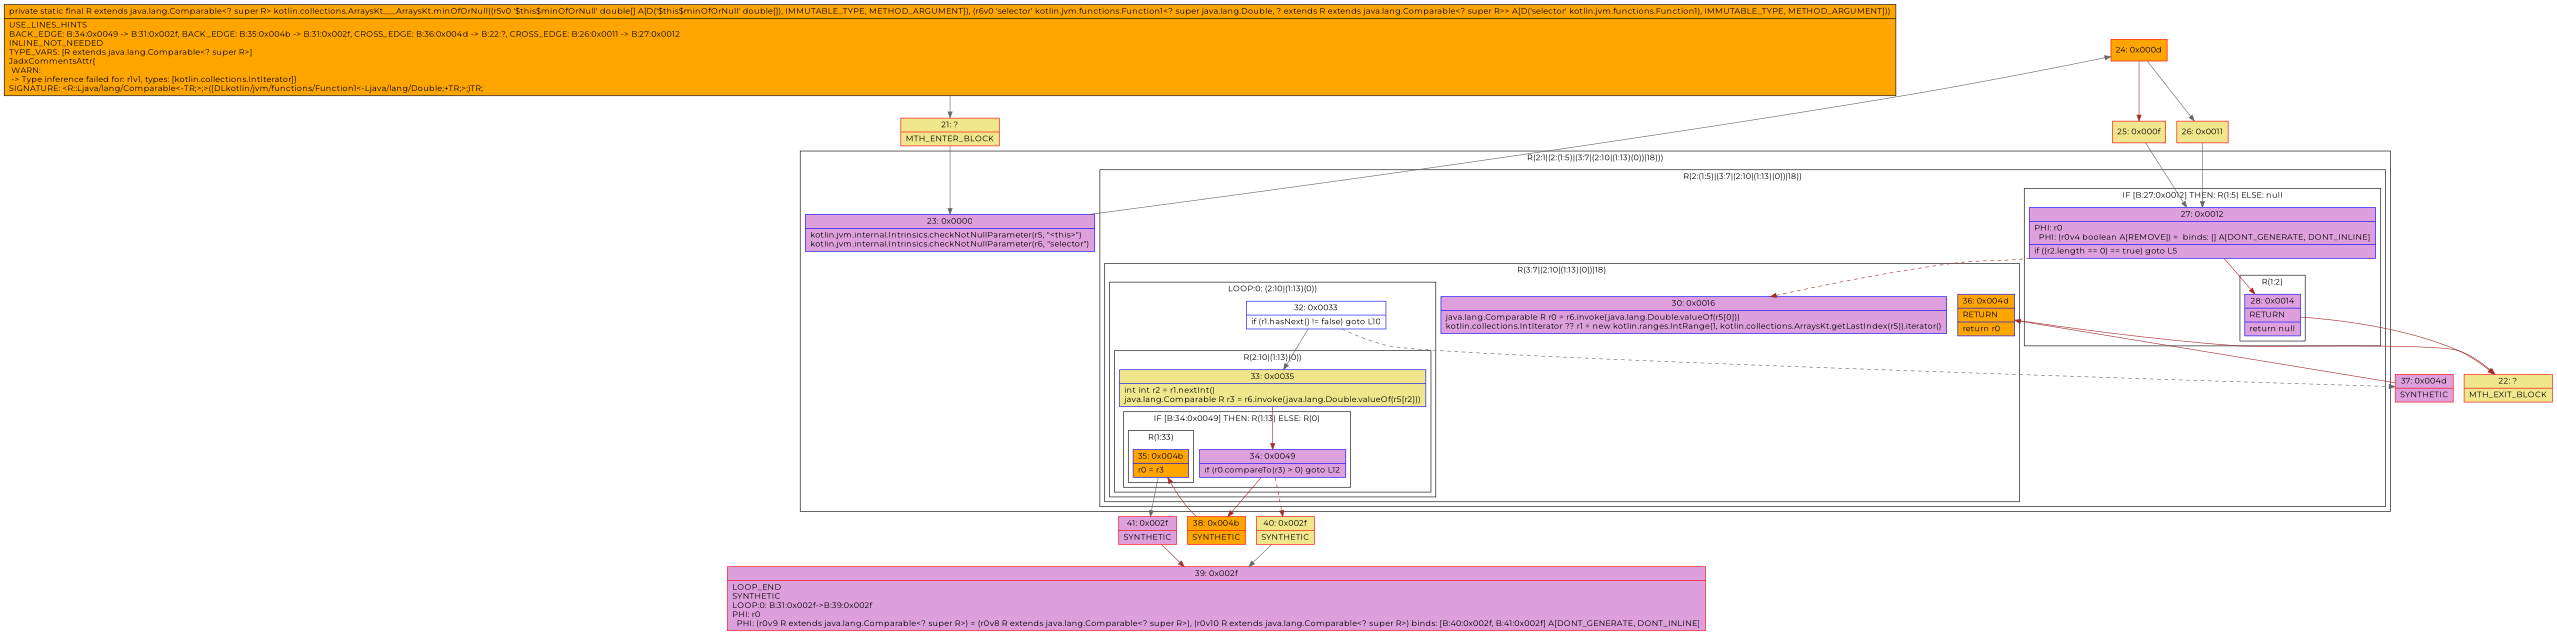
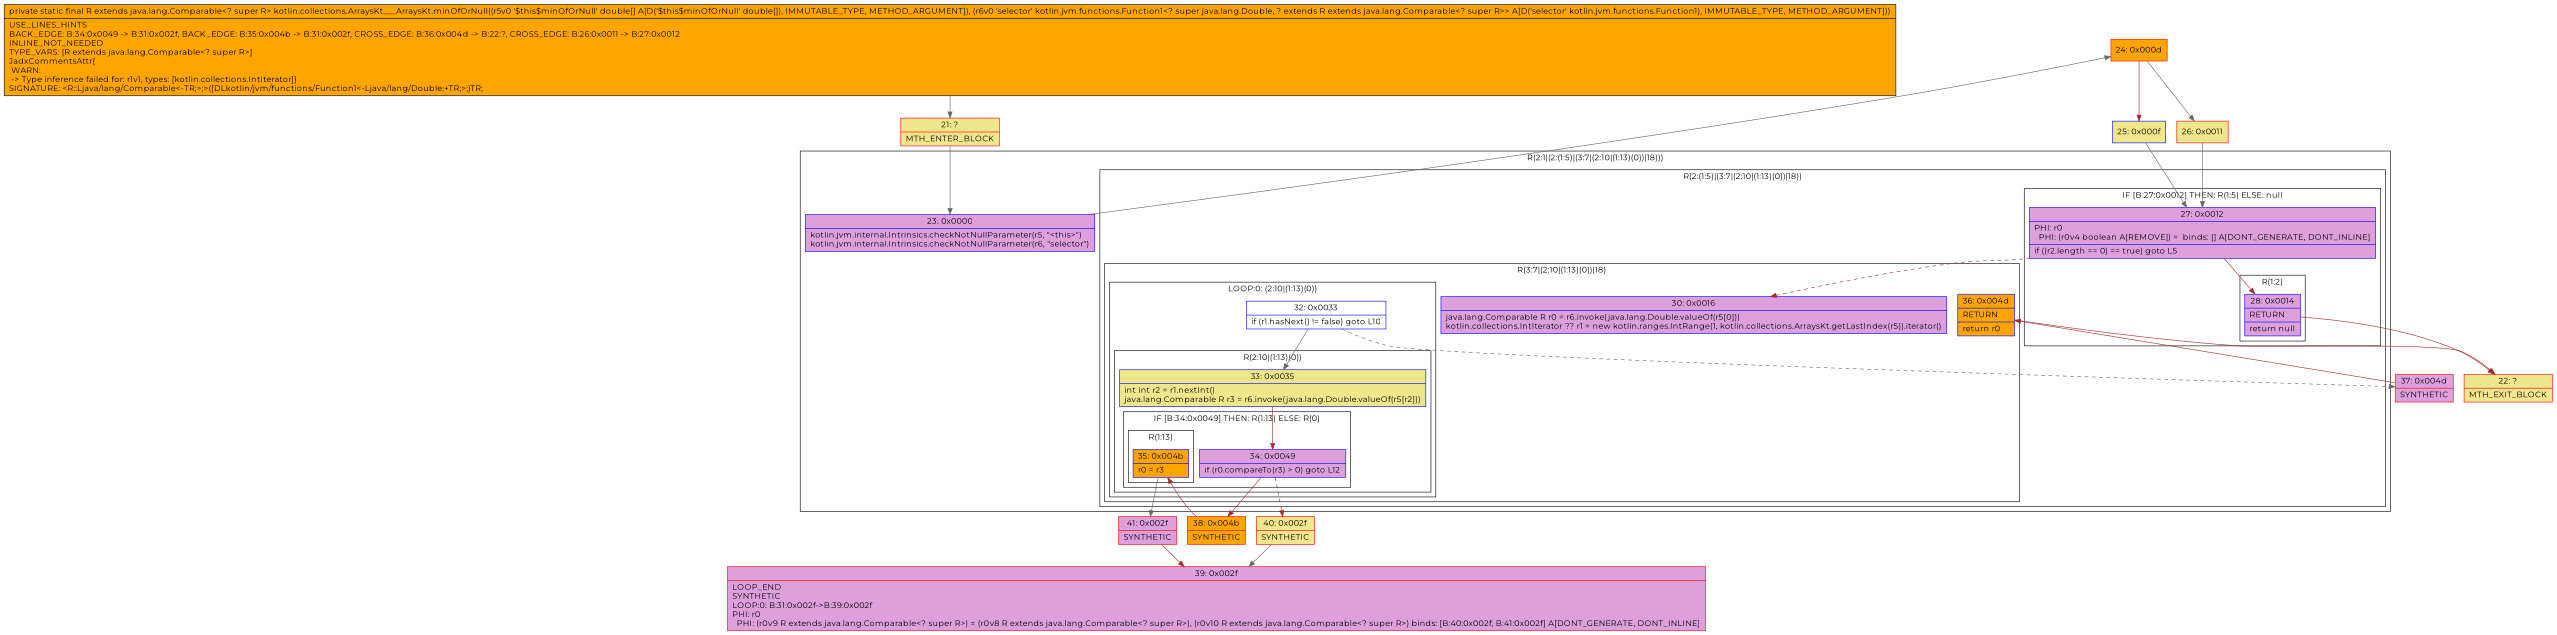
  digraph {
    fontname=Montserrat
    node [color=red fillcolor=plum fontname=Montserrat shape=record style=filled]
    edge [color=brown fontname=Montserrat]
    n1 [color=blue label="{28\:\ 0x0014|RETURN\l|return null\l}"]
    n2 [color=blue label="{27\:\ 0x0012|PHI: r0 \l  PHI: (r0v4 boolean A[REMOVE]) =  binds: [] A[DONT_GENERATE, DONT_INLINE]\l|if ((r2.length == 0) == true) goto L5\l}"]
    n3 [color=blue fillcolor=orange label="{35\:\ 0x004b|r0 = r3\l}"]
    n4 [color=blue label="{34\:\ 0x0049|if (r0.compareTo(r3) \> 0) goto L12\l}"]
    n5 [color=blue fillcolor=khaki label="{33\:\ 0x0035|int int r2 = r1.nextInt()\ljava.lang.Comparable R r3 = r6.invoke(java.lang.Double.valueOf(r5[r2]))\l}"]
    n6 [color=blue fillcolor=white label="{32\:\ 0x0033|if (r1.hasNext() != false) goto L10\l}"]
    n7 [color=blue label="{30\:\ 0x0016|java.lang.Comparable R r0 = r6.invoke(java.lang.Double.valueOf(r5[0]))\lkotlin.collections.IntIterator ?? r1 = new kotlin.ranges.IntRange(1, kotlin.collections.ArraysKt.getLastIndex(r5)).iterator()\l}"]
    n8 [color=blue fillcolor=orange label="{36\:\ 0x004d|RETURN\l|return r0\l}"]
    n9 [color=blue label="{23\:\ 0x0000|kotlin.jvm.internal.Intrinsics.checkNotNullParameter(r5, \"\<this\>\")\lkotlin.jvm.internal.Intrinsics.checkNotNullParameter(r6, \"selector\")\l}"]
    n10 [fillcolor=khaki label="{22\:\ ?|MTH_EXIT_BLOCK\l}"]
    n11 [label="{41\:\ 0x002f|SYNTHETIC\l}"]
    n12 [fillcolor=orange label="{38\:\ 0x004b|SYNTHETIC\l}"]
    n13 [fillcolor=khaki label="{40\:\ 0x002f|SYNTHETIC\l}"]
    n14 [label="{37\:\ 0x004d|SYNTHETIC\l}"]
    n15 [fillcolor=orange label="{24\:\ 0x000d}"]
-   n16 [fillcolor=khaki label="{25\:\ 0x000f}"]
+   n16 [color=blue fillcolor=khaki label="{25\:\ 0x000f}"]
    n17 [fillcolor=khaki label="{26\:\ 0x0011}"]
    n18 [label="{39\:\ 0x002f|LOOP_END\lSYNTHETIC\lLOOP:0: B:31:0x002f\-\>B:39:0x002f\lPHI: r0 \l  PHI: (r0v9 R extends java.lang.Comparable\<? super R\>) = (r0v8 R extends java.lang.Comparable\<? super R\>), (r0v10 R extends java.lang.Comparable\<? super R\>) binds: [B:40:0x002f, B:41:0x002f] A[DONT_GENERATE, DONT_INLINE]\l}"]
    n19 [fillcolor=khaki label="{21\:\ ?|MTH_ENTER_BLOCK\l}"]
    n20 [fillcolor=orange label="{private static final R extends java.lang.Comparable\<? super R\> kotlin.collections.ArraysKt___ArraysKt.minOfOrNull((r5v0 '$this$minOfOrNull' double[] A[D('$this$minOfOrNull' double[]), IMMUTABLE_TYPE, METHOD_ARGUMENT]), (r6v0 'selector' kotlin.jvm.functions.Function1\<? super java.lang.Double, ? extends R extends java.lang.Comparable\<? super R\>\> A[D('selector' kotlin.jvm.functions.Function1), IMMUTABLE_TYPE, METHOD_ARGUMENT]))  | USE_LINES_HINTS\lBACK_EDGE: B:34:0x0049 \-\> B:31:0x002f, BACK_EDGE: B:35:0x004b \-\> B:31:0x002f, CROSS_EDGE: B:36:0x004d \-\> B:22:?, CROSS_EDGE: B:26:0x0011 \-\> B:27:0x0012\lINLINE_NOT_NEEDED\lTYPE_VARS: [R extends java.lang.Comparable\<? super R\>]\lJadxCommentsAttr\{\l WARN: \l \-\> Type inference failed for: r1v1, types: [kotlin.collections.IntIterator]\}\lSIGNATURE: \<R::Ljava\/lang\/Comparable\<\-TR;\>;\>([DLkotlin\/jvm\/functions\/Function1\<\-Ljava\/lang\/Double;+TR;\>;)TR;\l}" color=""]
    subgraph cluster_1 {
      label="R(2:1|(2:(1:5)|(3:7|(2:10|(1:13)(0))|18)))"
      n9
      subgraph cluster_2 {
        label="R(2:(1:5)|(3:7|(2:10|(1:13)(0))|18))"
        subgraph cluster_3 {
          label="IF [B:27:0x0012] THEN: R(1:5) ELSE: null"
          n2
          subgraph cluster_4 {
            label="R(1:2)"
            n1
          }
        }
        subgraph cluster_5 {
          label="R(3:7|(2:10|(1:13)(0))|18)"
          n7
          n8
          subgraph cluster_6 {
            label="LOOP:0: (2:10|(1:13)(0))"
            n6
            subgraph cluster_7 {
              label="R(2:10|(1:13)(0))"
              n5
              subgraph cluster_8 {
                label="IF [B:34:0x0049] THEN: R(1:13) ELSE: R(0)"
                n4
                subgraph cluster_9 {
-                 label="R(1:33)"
+                 label="R(1:13)"
                  n3
                }
                subgraph cluster_10 {
                  label="R(0)"
                }
              }
            }
          }
        }
      }
    }
    n1 -> n10
    n2 -> n1
    n2 -> n7 [style=dashed]
    n3 -> n11 [color=gray40]
    n4 -> n12
    n4 -> n13 [style=dashed]
    n5 -> n4
    n6 -> n5 [color=gray40]
    n6 -> n14 [color=gray40 style=dashed]
    n8 -> n10
    n9 -> n15 [color=gray40]
    n11 -> n18
    n12 -> n3
    n13 -> n18 [color=gray40]
    n14 -> n8
    n15 -> n16
    n15 -> n17 [color=gray40]
    n16 -> n2 [color=gray40]
    n17 -> n2 [color=gray40]
    n19 -> n9 [color=gray40]
    n20 -> n19 [color=gray40]
  }
